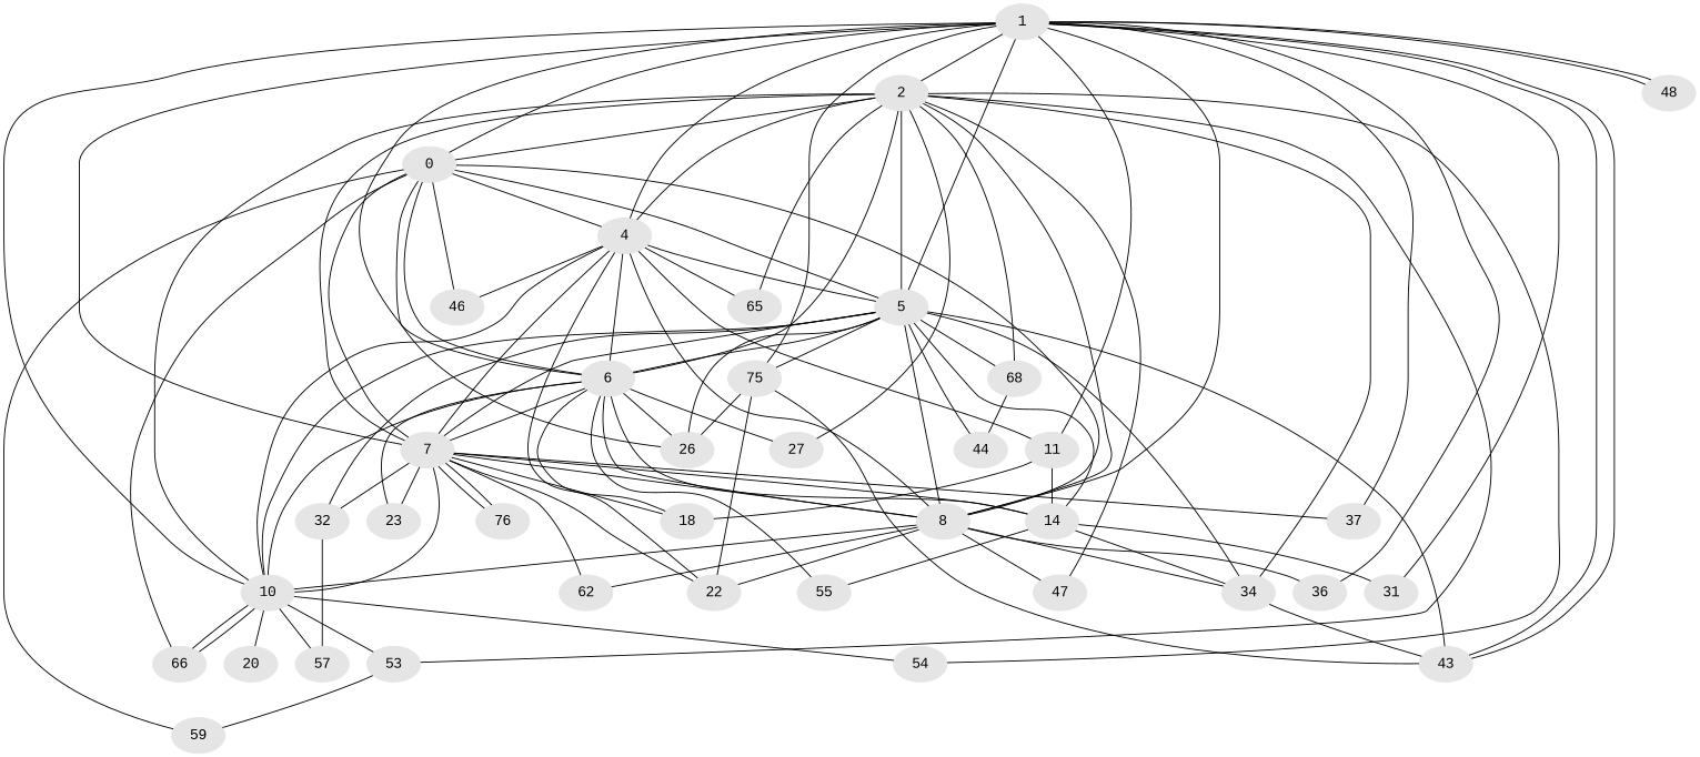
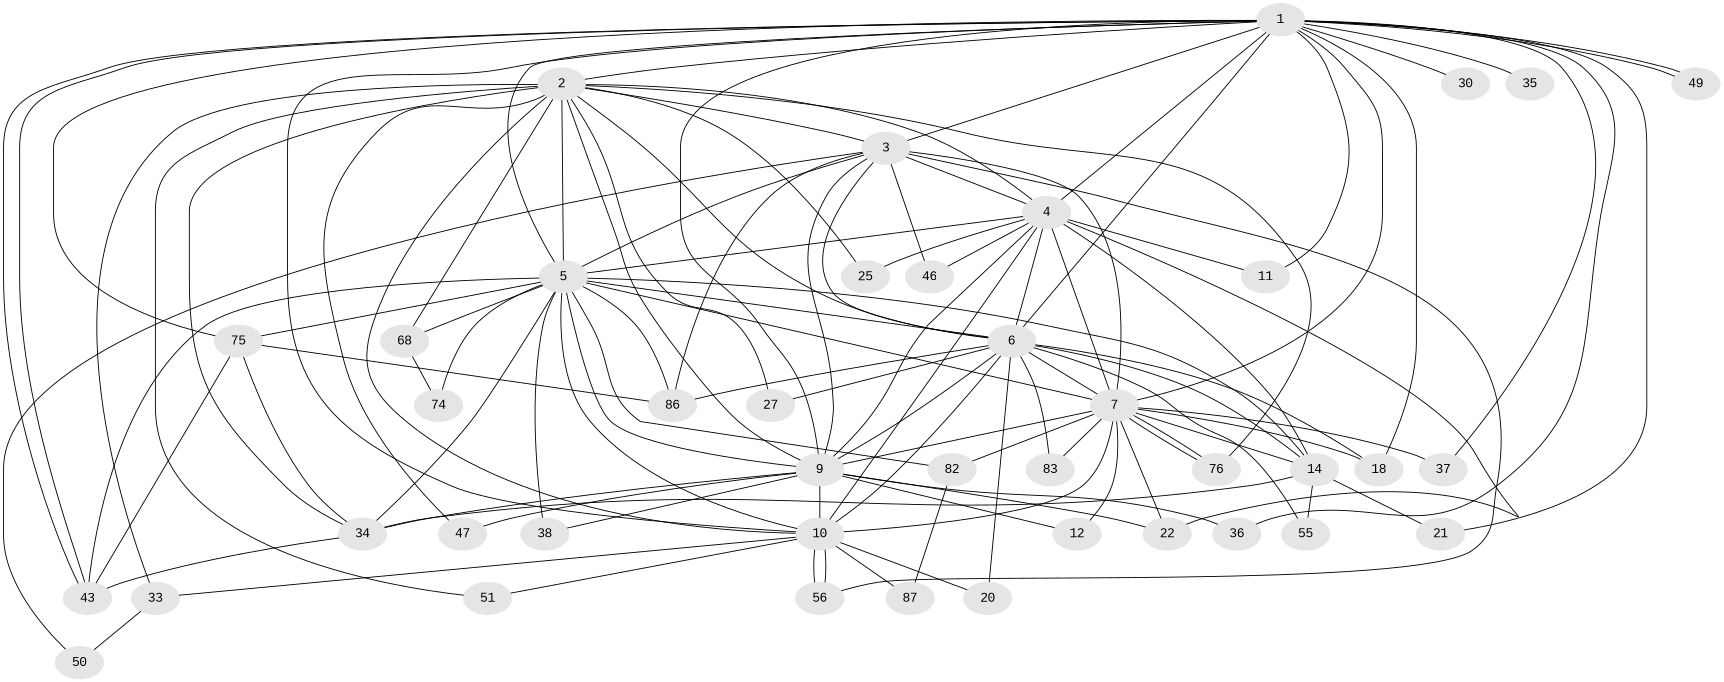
  graph {
    fontname="Liberation Mono"
    node [color=gray90 fontname="Liberation Mono" style=filled]
    edge [fontname="Liberation Mono"]
    1
    2
-   3 [label=0]
+   3
    4 [super="+40+41"]
    5 [super="+19+24+60+81+52+13+16"]
    6 [super="+17"]
    7 [super="+8+42"]
-   9 [super="+58+61+69+80+64+68+39+49" label=8]
+   9 [super="+58+61+69+80+64+68+39+49"]
    10
    11
    n11 [label=75]
    18 [super="+54"]
-   21 [label=31]
+   21
+   30
+   35
    36
    37
    43 [super="+59"]
-   48
-   25 [label=65]
+   48 [label=49]
+   25
    27
    n22 [label=68]
-   33 [label=53]
+   33
    34 [super="+53+63+45"]
    47
-   51 [label=54]
-   26 [super="+78"]
+   51
+   26 [super="+78" label=86]
    46
-   50 [label=59]
-   56 [label=66]
+   50
+   56
    14 [super="+29"]
    22
-   32
-   44
+   32 [label=82]
+   38
+   44 [label=74]
    20
-   23
+   23 [label=83]
    55
-   12 [label=62]
+   12
    76
-   57
+   57 [label=87]
    1 -- 2
    1 -- 3
    1 -- 4
    1 -- 5 [weight=4]
    1 -- 6
    1 -- 7 [weight=4]
    1 -- 9 [weight=5]
    1 -- 10
    1 -- 11
    1 -- n11
-   11 -- 18 [weight=2]
+   1 -- 18 [weight=2]
    1 -- 21
+   1 -- 30
+   1 -- 35
    1 -- 36
    1 -- 37
    1 -- 43
    1 -- 43
    1 -- 48
    1 -- 48
    2 -- 3
    2 -- 4
    2 -- 5 [weight=3]
    2 -- 6
-   2 -- 7 [weight=2]
+   2 -- 76 [weight=2]
    2 -- 9
    2 -- 10
    2 -- 25
    2 -- 27
    2 -- n22
    2 -- 33
    2 -- 34
    2 -- 47
    2 -- 51
    3 -- 4
    3 -- 5
    3 -- 6
    3 -- 7 [weight=2]
    3 -- 9
    3 -- 26
    3 -- 46
    3 -- 50
    3 -- 56
    4 -- 5 [weight=2]
    4 -- 6 [weight=2]
    4 -- 7 [weight=3]
    4 -- 9
    4 -- 10
    4 -- 11
    4 -- 25
    4 -- 46
-   11 -- 14 [weight=2]
+   4 -- 14 [weight=2]
    4 -- 22
    5 -- 6 [weight=3]
    5 -- 7 [weight=6]
    5 -- 9 [weight=2]
    5 -- 10 [weight=2]
    5 -- n11
    5 -- 43
    5 -- n22
    5 -- 34
    5 -- 26
    5 -- 14
    5 -- 32 [weight=2]
+   5 -- 38
    5 -- 44
    6 -- 7 [weight=2]
    6 -- 9
    6 -- 10 [weight=2]
    6 -- 18
    6 -- 27
    6 -- 26
    6 -- 14
+   6 -- 20
    6 -- 23
    6 -- 55
    7 -- 9 [weight=2]
    7 -- 10 [weight=2]
    7 -- 18
    7 -- 37
    7 -- 14
    7 -- 22
    7 -- 32
    7 -- 23
    7 -- 12
    7 -- 76
    7 -- 76
    9 -- 10 [weight=3]
    9 -- 36
    9 -- 34
    9 -- 47
    9 -- 22
+   9 -- 38
    9 -- 12
    10 -- 33
    10 -- 51
    10 -- 56
    10 -- 56
    10 -- 20
    10 -- 57
    n11 -- 43
-   n11 -- 22
+   n11 -- 34
    n11 -- 26
    n22 -- 44
    33 -- 50
    34 -- 43
    14 -- 21
    14 -- 34
    14 -- 55
    32 -- 57
  }
